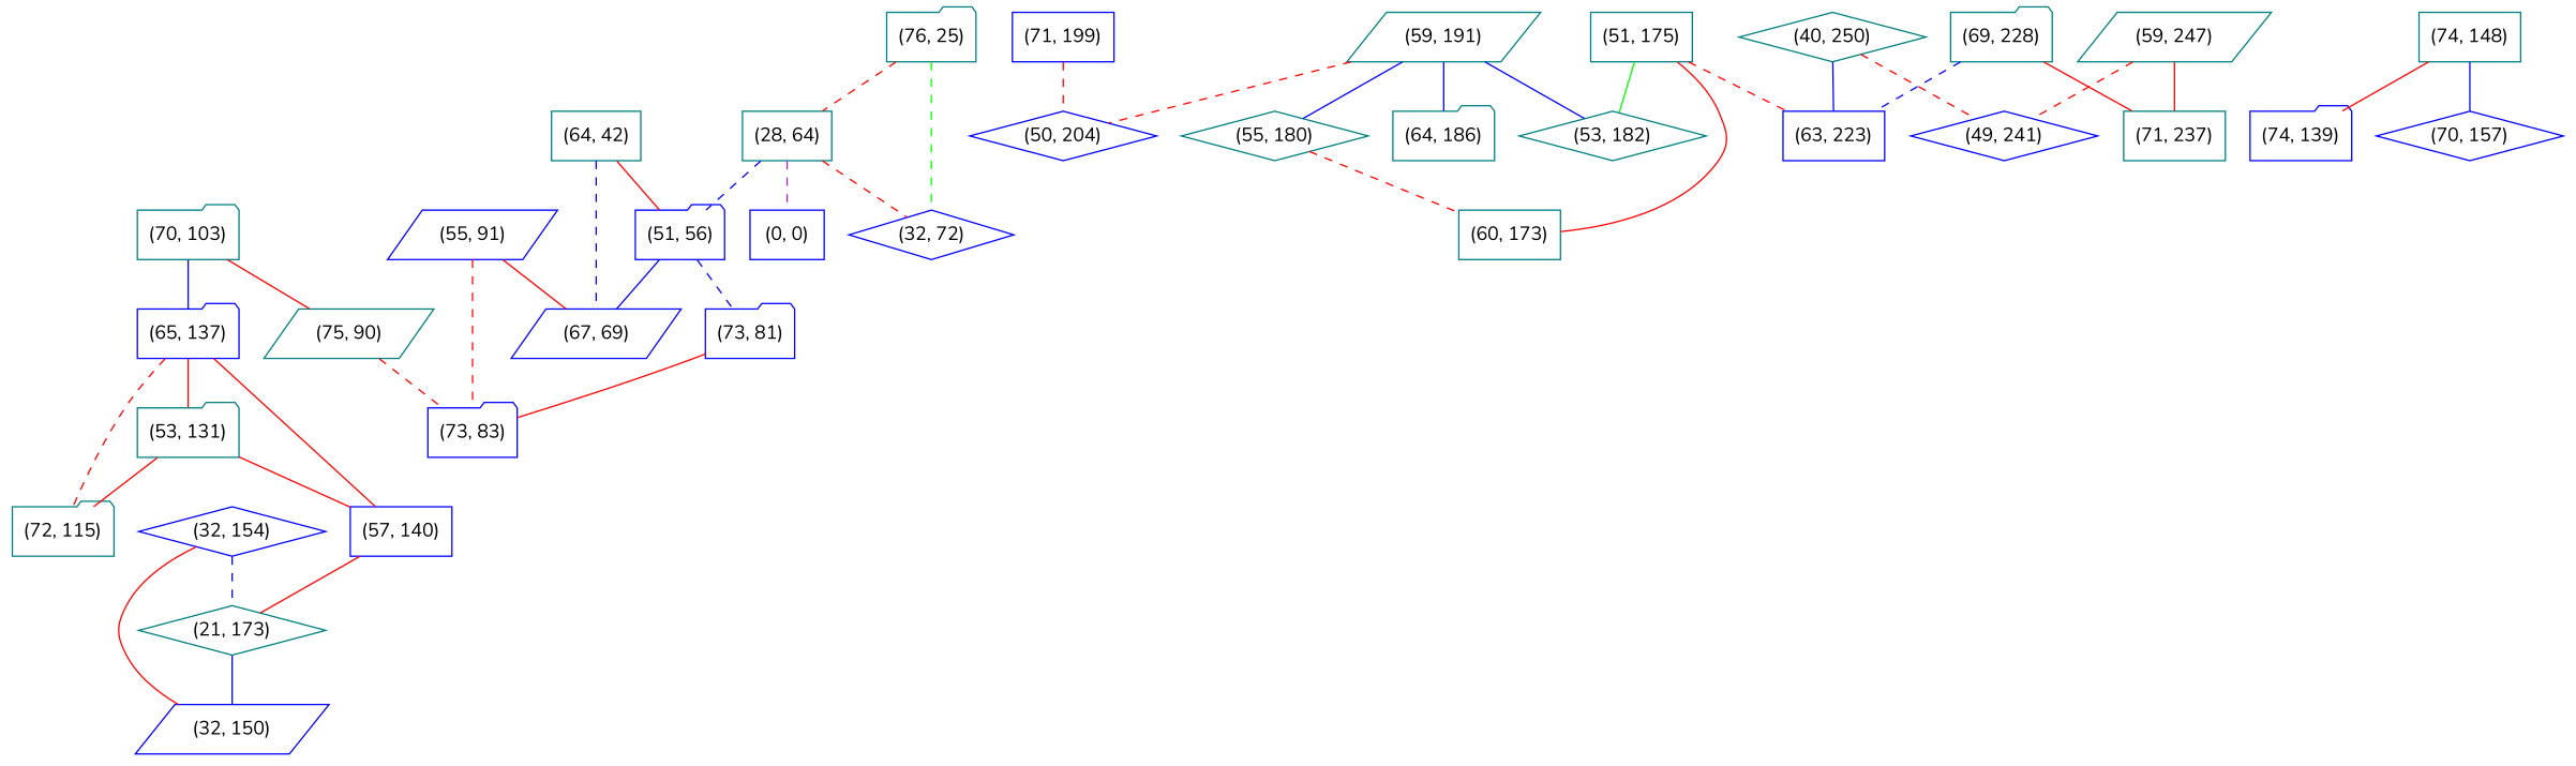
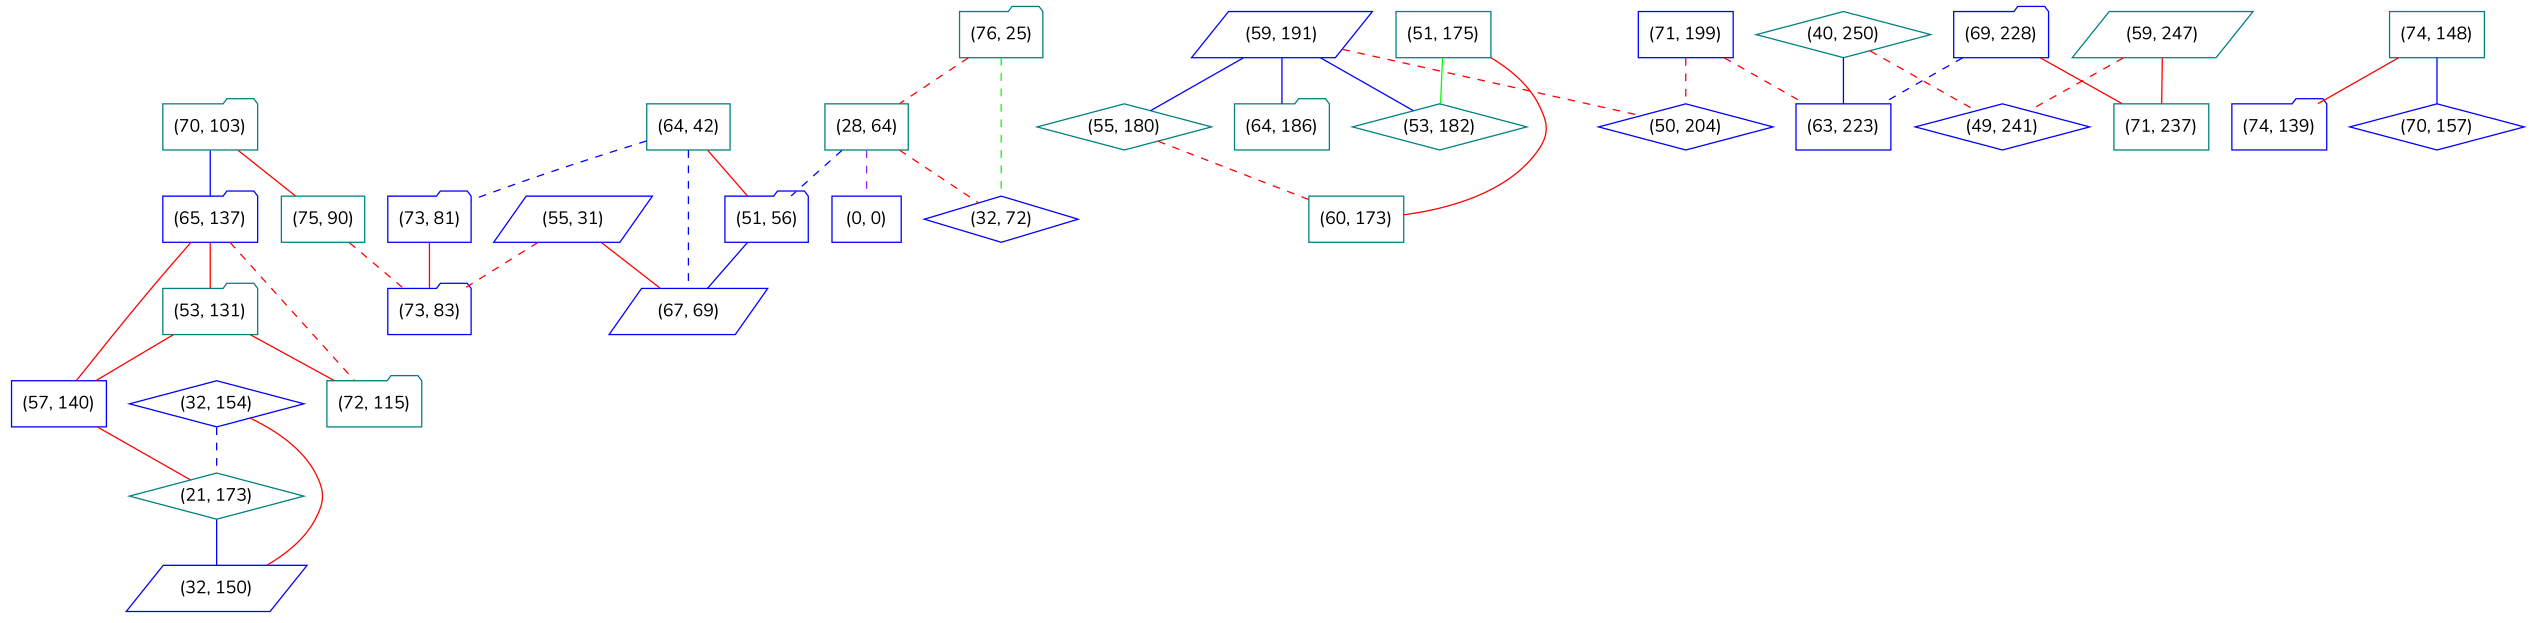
  graph {
    fontname=Nunito
    node [color=blue fontname=Nunito shape=folder]
    edge [color=red fontname=Nunito style=solid weight=1]
    "(65, 137)"
    "(70, 103)" [color=teal]
-   "(75, 90)" [color=teal shape=parallelogram]
+   "(75, 90)" [color=teal shape=box]
    "(53, 131)" [color=teal]
    "(57, 140)" [shape=box]
    "(72, 115)" [color=teal]
    "(73, 83)"
    "(32, 154)" [shape=diamond]
    "(21, 173)" [color=teal shape=diamond]
    "(32, 150)" [shape=parallelogram]
    "(28, 64)" [color=teal shape=box]
    "(76, 25)" [color=teal]
    "(32, 72)" [shape=diamond]
    "(0, 0)" [shape=box]
    "(51, 56)"
    "(71, 199)" [shape=box]
    "(50, 204)" [shape=diamond]
    "(63, 223)" [shape=box]
    "(51, 175)" [color=teal shape=box]
    "(53, 182)" [color=teal shape=diamond]
    "(60, 173)" [color=teal shape=box]
    "(74, 139)"
-   "(59, 191)" [color=teal shape=parallelogram]
+   "(59, 191)" [shape=parallelogram]
    "(64, 186)" [color=teal]
    "(55, 180)" [color=teal shape=diamond]
    "(40, 250)" [color=teal shape=diamond]
    "(49, 241)" [shape=diamond]
-   "(69, 228)" [color=teal]
+   "(69, 228)"
    "(71, 237)" [color=teal shape=box]
    "(74, 148)" [color=teal shape=box]
    "(70, 157)" [shape=diamond]
    "(67, 69)" [shape=parallelogram]
    "(73, 81)"
    "(64, 42)" [color=teal shape=box]
    "(59, 247)" [color=teal shape=parallelogram]
-   "(55, 91)" [shape=parallelogram]
+   "(55, 91)" [shape=parallelogram label="(55, 31)"]
    "(65, 137)" -- "(53, 131)"
    "(65, 137)" -- "(57, 140)"
    "(65, 137)" -- "(72, 115)" [style=dashed]
    "(70, 103)" -- "(65, 137)" [color=blue weight=3]
    "(70, 103)" -- "(75, 90)"
    "(75, 90)" -- "(73, 83)" [style=dashed]
    "(53, 131)" -- "(57, 140)"
    "(53, 131)" -- "(72, 115)"
    "(57, 140)" -- "(21, 173)"
    "(32, 154)" -- "(21, 173)" [color=blue style=dashed weight=3]
    "(32, 154)" -- "(32, 150)"
    "(21, 173)" -- "(32, 150)" [color=blue weight=3]
    "(28, 64)" -- "(32, 72)" [style=dashed]
    "(28, 64)" -- "(0, 0)" [color=purple style=dashed weight=4]
    "(28, 64)" -- "(51, 56)" [color=blue style=dashed weight=3]
    "(76, 25)" -- "(28, 64)" [style=dashed]
    "(76, 25)" -- "(32, 72)" [color=green style=dashed weight=2]
    "(51, 56)" -- "(67, 69)" [color=blue weight=3]
-   "(51, 56)" -- "(73, 81)" [color=blue style=dashed weight=3]
+   "(64, 42)" -- "(73, 81)" [color=blue style=dashed weight=3]
    "(71, 199)" -- "(50, 204)" [style=dashed]
-   "(51, 175)" -- "(63, 223)" [style=dashed]
+   "(71, 199)" -- "(63, 223)" [style=dashed]
    "(51, 175)" -- "(53, 182)" [color=green weight=2]
    "(51, 175)" -- "(60, 173)"
    "(59, 191)" -- "(50, 204)" [style=dashed]
    "(59, 191)" -- "(53, 182)" [color=blue weight=3]
    "(59, 191)" -- "(64, 186)" [color=blue weight=3]
    "(59, 191)" -- "(55, 180)" [color=blue weight=3]
    "(55, 180)" -- "(60, 173)" [style=dashed]
    "(40, 250)" -- "(63, 223)" [color=blue weight=3]
    "(40, 250)" -- "(49, 241)" [style=dashed]
    "(69, 228)" -- "(63, 223)" [color=blue style=dashed weight=3]
    "(69, 228)" -- "(71, 237)"
    "(74, 148)" -- "(74, 139)"
    "(74, 148)" -- "(70, 157)" [color=blue weight=3]
    "(73, 81)" -- "(73, 83)"
    "(64, 42)" -- "(51, 56)"
    "(64, 42)" -- "(67, 69)" [color=blue style=dashed weight=3]
    "(59, 247)" -- "(49, 241)" [style=dashed]
    "(59, 247)" -- "(71, 237)"
    "(55, 91)" -- "(73, 83)" [style=dashed]
    "(55, 91)" -- "(67, 69)"
  }
